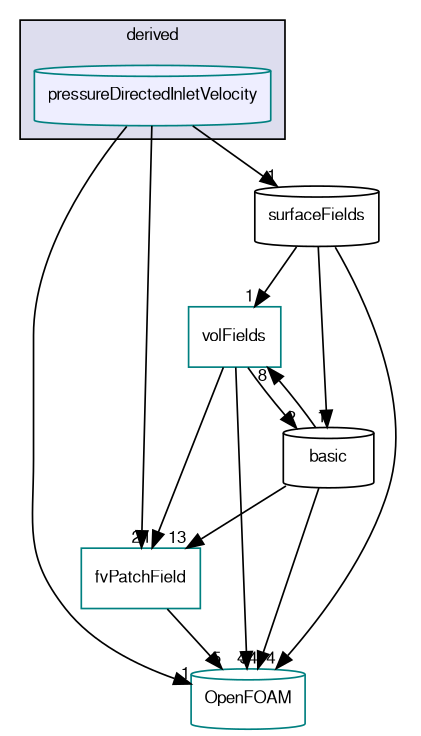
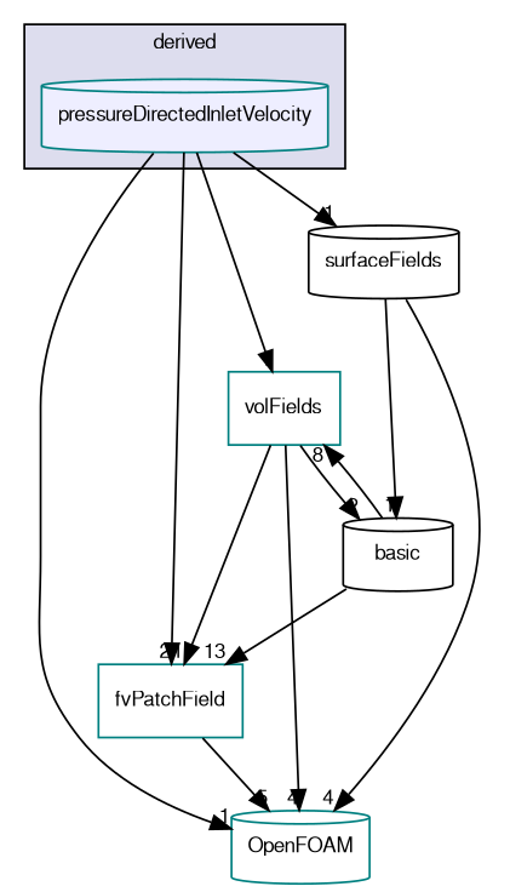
  digraph {
    compound=true
    node [color=teal fontname=FreeSans fontsize=10 shape=cylinder]
    edge [headlabel=1 labeldistance=1.5 labelfontname=FreeSans labelfontsize=10]
    n1 [fillcolor="#eeeeff" label=pressureDirectedInletVelocity pencolor=black style=filled]
    n2 [label=fvPatchField shape=box]
    n3 [label=volFields shape=box]
    n4 [label=OpenFOAM]
    n5 [color=black label=surfaceFields]
    n6 [color=black label=basic]
    subgraph cluster_1 {
      bgcolor="#ddddee"
      fontname=FreeSans
      fontsize=10
      label=derived
      pencolor=black
      n1
    }
    n1 -> n2 [headlabel=2]
-   n5 -> n3
+   n1 -> n3
    n1 -> n4
    n1 -> n5
    n2 -> n4 [headlabel=5]
    n3 -> n2
    n3 -> n4 [headlabel=4]
    n3 -> n6 [headlabel=2]
    n5 -> n4 [headlabel=4]
    n5 -> n6
    n6 -> n2 [headlabel=13]
    n6 -> n3 [headlabel=8]
-   n6 -> n4 [headlabel=34]
  }
